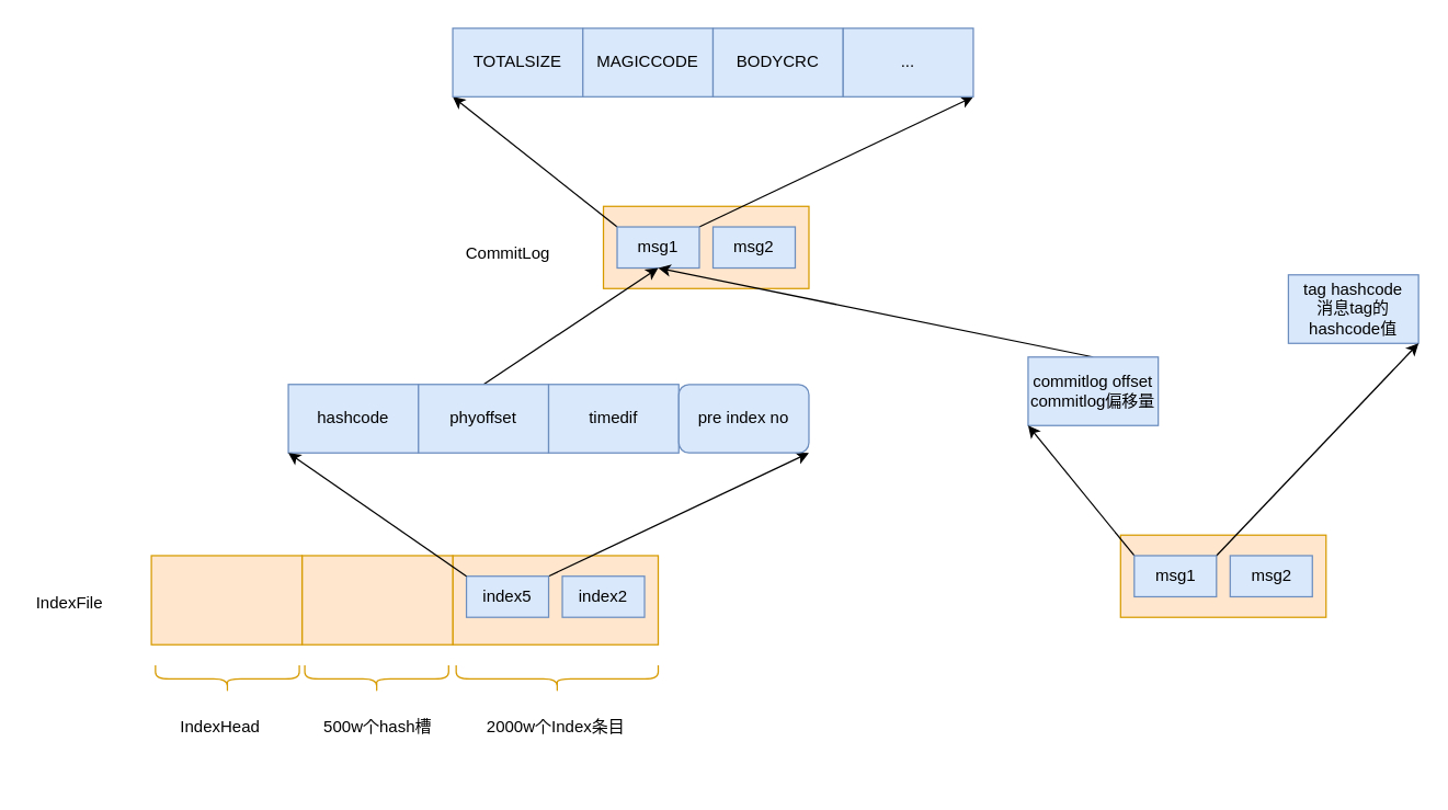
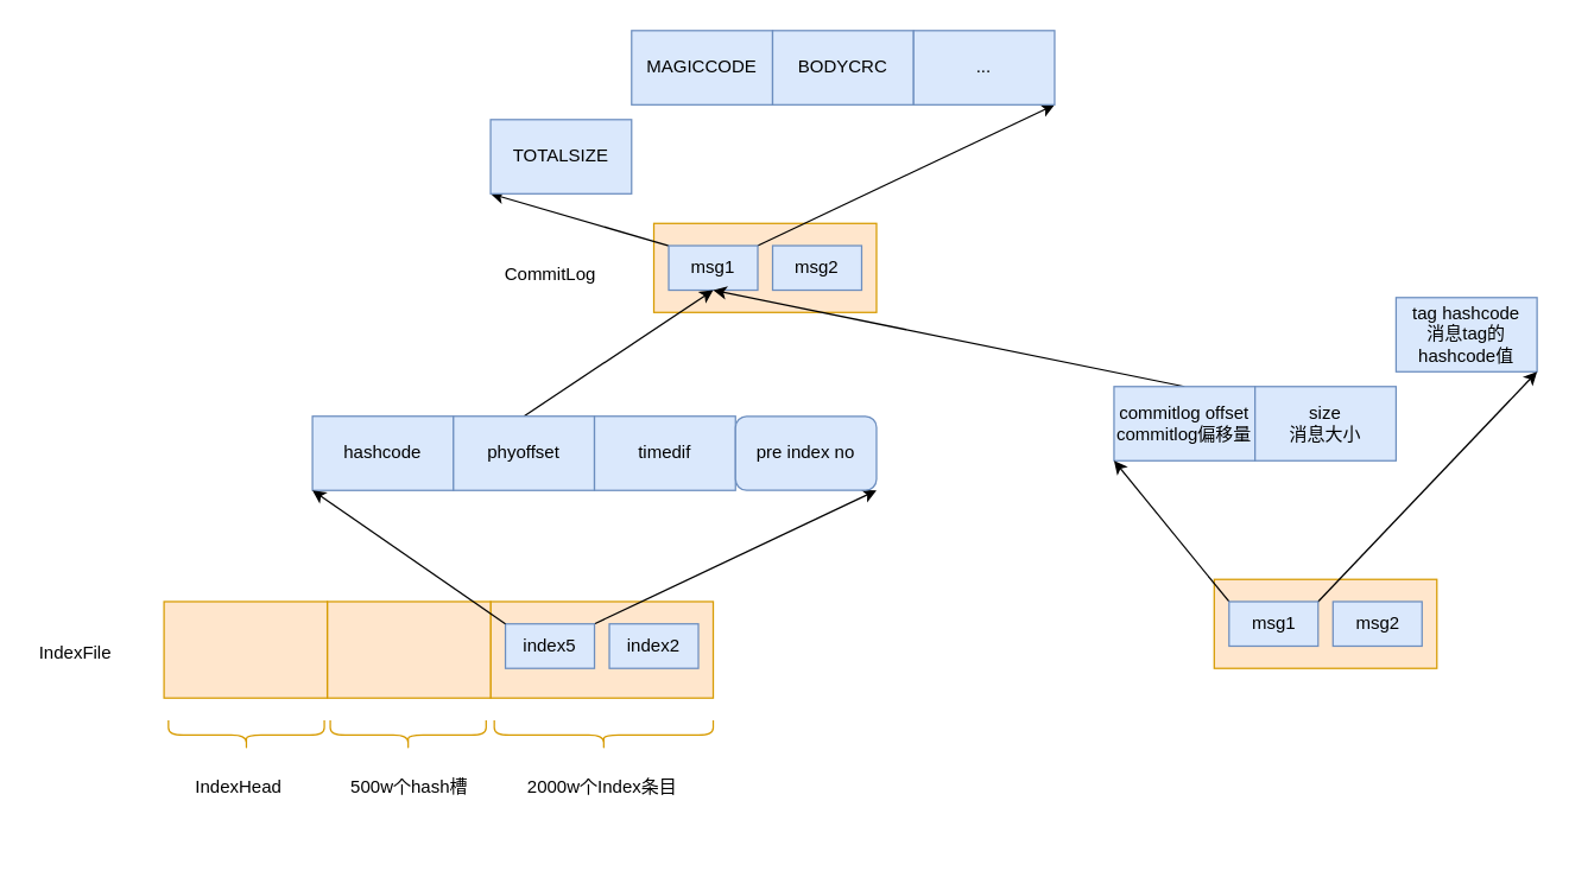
  <mxCell id="0" />
  <mxCell id="1" parent="0" />
  <mxCell id="2" value="" style="rounded=0;whiteSpace=wrap;html=1;fillColor=#ffe6cc;strokeColor=#d79b00;" vertex="1" parent="1"><mxGeometry x="440" y="150" width="150" height="60" as="geometry" /></mxCell>
  <mxCell id="3" value="CommitLog" style="text;html=1;align=center;verticalAlign=middle;resizable=0;points=[];autosize=1;strokeColor=none;fillColor=none;" vertex="1" parent="1"><mxGeometry x="330" y="175" width="80" height="20" as="geometry" /></mxCell>
  <mxCell id="4" style="edgeStyle=none;rounded=0;orthogonalLoop=1;jettySize=auto;html=1;exitX=0;exitY=0;exitDx=0;exitDy=0;entryX=0;entryY=1;entryDx=0;entryDy=0;" edge="1" parent="1" source="6" target="8"><mxGeometry relative="1" as="geometry" /></mxCell>
  <mxCell id="5" style="edgeStyle=none;rounded=0;orthogonalLoop=1;jettySize=auto;html=1;exitX=1;exitY=0;exitDx=0;exitDy=0;entryX=1;entryY=1;entryDx=0;entryDy=0;" edge="1" parent="1" source="6" target="11"><mxGeometry relative="1" as="geometry" /></mxCell>
  <mxCell id="6" value="msg1" style="rounded=0;whiteSpace=wrap;html=1;fillColor=#dae8fc;strokeColor=#6c8ebf;" vertex="1" parent="1"><mxGeometry x="450" y="165" width="60" height="30" as="geometry" /></mxCell>
  <mxCell id="7" value="msg2" style="rounded=0;whiteSpace=wrap;html=1;fillColor=#dae8fc;strokeColor=#6c8ebf;" vertex="1" parent="1"><mxGeometry x="520" y="165" width="60" height="30" as="geometry" /></mxCell>
- <mxCell id="8" value="TOTALSIZE" style="rounded=0;whiteSpace=wrap;html=1;fillColor=#dae8fc;strokeColor=#6c8ebf;" vertex="1" parent="1"><mxGeometry x="330" width="95" height="50" as="geometry" y="20" /></mxCell>
+ <mxCell id="8" value="TOTALSIZE" style="rounded=0;whiteSpace=wrap;html=1;fillColor=#dae8fc;strokeColor=#6c8ebf;" vertex="1" parent="1"><mxGeometry x="330" y="80" width="95" height="50" as="geometry" /></mxCell>
  <mxCell id="9" value="MAGICCODE" style="rounded=0;whiteSpace=wrap;html=1;fillColor=#dae8fc;strokeColor=#6c8ebf;" vertex="1" parent="1"><mxGeometry x="425" width="95" height="50" as="geometry" y="20" /></mxCell>
  <mxCell id="10" value="BODYCRC" style="rounded=0;whiteSpace=wrap;html=1;fillColor=#dae8fc;strokeColor=#6c8ebf;" vertex="1" parent="1"><mxGeometry x="520" width="95" height="50" as="geometry" y="20" /></mxCell>
  <mxCell id="11" value="..." style="rounded=0;whiteSpace=wrap;html=1;fillColor=#dae8fc;strokeColor=#6c8ebf;" vertex="1" parent="1"><mxGeometry x="615" width="95" height="50" as="geometry" y="20" /></mxCell>
  <mxCell id="12" value="" style="rounded=0;whiteSpace=wrap;html=1;fillColor=#ffe6cc;strokeColor=#d79b00;" vertex="1" parent="1"><mxGeometry x="817.5" y="390" width="150" height="60" as="geometry" /></mxCell>
  <mxCell id="13" style="edgeStyle=none;rounded=0;orthogonalLoop=1;jettySize=auto;html=1;exitX=0.5;exitY=0;exitDx=0;exitDy=0;entryX=0.5;entryY=1;entryDx=0;entryDy=0;" edge="1" parent="1" source="14" target="6"><mxGeometry relative="1" as="geometry" /></mxCell>
  <mxCell id="14" value="commitlog offset&lt;br&gt;commitlog偏移量" style="rounded=0;whiteSpace=wrap;html=1;fillColor=#dae8fc;strokeColor=#6c8ebf;" vertex="1" parent="1"><mxGeometry x="750" y="260" width="95" height="50" as="geometry" /></mxCell>
+ <mxCell id="15" value="size&lt;br&gt;消息大小" style="rounded=0;whiteSpace=wrap;html=1;fillColor=#dae8fc;strokeColor=#6c8ebf;" vertex="1" parent="1"><mxGeometry x="845" y="260" width="95" height="50" as="geometry" /></mxCell>
  <mxCell id="16" value="tag hashcode&lt;br&gt;消息tag的hashcode值" style="rounded=0;whiteSpace=wrap;html=1;fillColor=#dae8fc;strokeColor=#6c8ebf;" vertex="1" parent="1"><mxGeometry x="940" y="200" width="95" height="50" as="geometry" /></mxCell>
  <mxCell id="17" style="edgeStyle=none;rounded=0;orthogonalLoop=1;jettySize=auto;html=1;exitX=0;exitY=0;exitDx=0;exitDy=0;entryX=0;entryY=1;entryDx=0;entryDy=0;" edge="1" parent="1" source="19" target="14"><mxGeometry relative="1" as="geometry" /></mxCell>
  <mxCell id="18" style="edgeStyle=none;rounded=0;orthogonalLoop=1;jettySize=auto;html=1;exitX=1;exitY=0;exitDx=0;exitDy=0;entryX=1;entryY=1;entryDx=0;entryDy=0;" edge="1" parent="1" source="19" target="16"><mxGeometry relative="1" as="geometry" /></mxCell>
  <mxCell id="19" value="msg1" style="rounded=0;whiteSpace=wrap;html=1;fillColor=#dae8fc;strokeColor=#6c8ebf;" vertex="1" parent="1"><mxGeometry x="827.5" y="405" width="60" height="30" as="geometry" /></mxCell>
  <mxCell id="20" value="msg2" style="rounded=0;whiteSpace=wrap;html=1;fillColor=#dae8fc;strokeColor=#6c8ebf;" vertex="1" parent="1"><mxGeometry x="897.5" y="405" width="60" height="30" as="geometry" /></mxCell>
  <mxCell id="21" value="" style="rounded=0;whiteSpace=wrap;html=1;fillColor=#ffe6cc;strokeColor=#d79b00;" vertex="1" parent="1"><mxGeometry x="330" y="405" width="150" height="65" as="geometry" /></mxCell>
  <mxCell id="22" style="edgeStyle=none;rounded=0;orthogonalLoop=1;jettySize=auto;html=1;exitX=1;exitY=0;exitDx=0;exitDy=0;entryX=1;entryY=1;entryDx=0;entryDy=0;" edge="1" parent="1" source="23" target="37"><mxGeometry relative="1" as="geometry" /></mxCell>
  <mxCell id="23" value="index5" style="rounded=0;whiteSpace=wrap;html=1;fillColor=#dae8fc;strokeColor=#6c8ebf;" vertex="1" parent="1"><mxGeometry x="340" y="420" width="60" height="30" as="geometry" /></mxCell>
  <mxCell id="24" value="index2" style="rounded=0;whiteSpace=wrap;html=1;fillColor=#dae8fc;strokeColor=#6c8ebf;" vertex="1" parent="1"><mxGeometry x="410" y="420" width="60" height="30" as="geometry" /></mxCell>
  <mxCell id="25" value="" style="rounded=0;whiteSpace=wrap;html=1;fillColor=#ffe6cc;strokeColor=#d79b00;" vertex="1" parent="1"><mxGeometry x="220" y="405" width="110" height="65" as="geometry" /></mxCell>
  <mxCell id="26" value="" style="rounded=0;whiteSpace=wrap;html=1;fillColor=#ffe6cc;strokeColor=#d79b00;" vertex="1" parent="1"><mxGeometry x="110" y="405" width="110" height="65" as="geometry" /></mxCell>
  <mxCell id="27" value="" style="shape=curlyBracket;whiteSpace=wrap;html=1;rounded=1;rotation=-90;fillColor=#ffe6cc;strokeColor=#d79b00;" vertex="1" parent="1"><mxGeometry x="155.5" y="442.5" width="20" height="105" as="geometry" /></mxCell>
  <mxCell id="28" value="" style="shape=curlyBracket;whiteSpace=wrap;html=1;rounded=1;rotation=-90;size=0.5;fillColor=#ffe6cc;strokeColor=#d79b00;" vertex="1" parent="1"><mxGeometry x="264.5" y="442.5" width="20" height="105" as="geometry" /></mxCell>
  <mxCell id="29" value="" style="shape=curlyBracket;whiteSpace=wrap;html=1;rounded=1;rotation=-90;size=0.5;fillColor=#ffe6cc;strokeColor=#d79b00;" vertex="1" parent="1"><mxGeometry x="396.25" y="421.25" width="20" height="147.5" as="geometry" /></mxCell>
  <mxCell id="30" value="IndexHead" style="text;html=1;align=center;verticalAlign=middle;resizable=0;points=[];autosize=1;" vertex="1" parent="1"><mxGeometry x="125" y="520" width="70" height="20" as="geometry" /></mxCell>
  <mxCell id="31" value="500w个hash槽" style="text;html=1;align=center;verticalAlign=middle;resizable=0;points=[];autosize=1;" vertex="1" parent="1"><mxGeometry x="230" y="520" width="90" height="20" as="geometry" /></mxCell>
  <mxCell id="32" value="2000w个Index条目" style="text;html=1;align=center;verticalAlign=middle;resizable=0;points=[];autosize=1;" vertex="1" parent="1"><mxGeometry x="345" y="520" width="120" height="20" as="geometry" /></mxCell>
  <mxCell id="33" value="hashcode" style="rounded=0;whiteSpace=wrap;html=1;fillColor=#dae8fc;strokeColor=#6c8ebf;" vertex="1" parent="1"><mxGeometry x="210" y="280" width="95" height="50" as="geometry" /></mxCell>
  <mxCell id="34" style="edgeStyle=none;rounded=0;orthogonalLoop=1;jettySize=auto;html=1;exitX=0.5;exitY=0;exitDx=0;exitDy=0;entryX=0.5;entryY=1;entryDx=0;entryDy=0;" edge="1" parent="1" source="35" target="6"><mxGeometry relative="1" as="geometry" /></mxCell>
  <mxCell id="35" value="phyoffset" style="rounded=0;whiteSpace=wrap;html=1;fillColor=#dae8fc;strokeColor=#6c8ebf;" vertex="1" parent="1"><mxGeometry x="305" y="280" width="95" height="50" as="geometry" /></mxCell>
  <mxCell id="36" value="timedif" style="rounded=0;whiteSpace=wrap;html=1;fillColor=#dae8fc;strokeColor=#6c8ebf;" vertex="1" parent="1"><mxGeometry x="400" y="280" width="95" height="50" as="geometry" /></mxCell>
  <mxCell id="37" value="pre index no" style="whiteSpace=wrap;html=1;fillColor=#dae8fc;strokeColor=#6c8ebf;rounded=1;" vertex="1" parent="1"><mxGeometry x="495" y="280" width="95" height="50" as="geometry" /></mxCell>
  <mxCell id="38" style="edgeStyle=none;rounded=0;orthogonalLoop=1;jettySize=auto;html=1;exitX=0;exitY=0;exitDx=0;exitDy=0;entryX=0;entryY=1;entryDx=0;entryDy=0;" edge="1" parent="1" source="23" target="33"><mxGeometry relative="1" as="geometry" /></mxCell>
  <mxCell id="39" value="IndexFile" style="text;html=1;align=center;verticalAlign=middle;resizable=0;points=[];autosize=1;strokeColor=none;fillColor=none;" vertex="1" parent="1"><mxGeometry x="20" y="430" width="60" height="20" as="geometry" /></mxCell>
